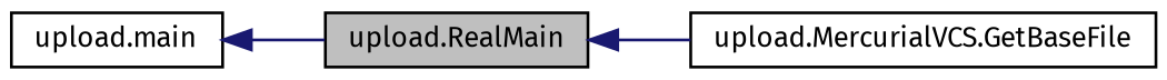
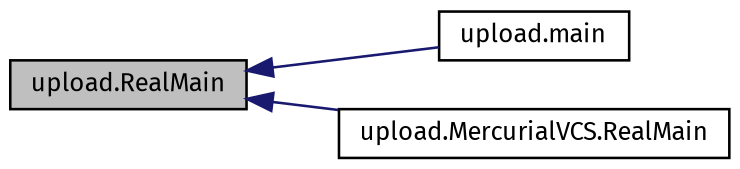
  digraph {
    fontname="Fira Sans"
    rankdir=LR
    node [color=black fillcolor=white fontname="Fira Sans" fontsize=10 shape=record style=filled]
    edge [color=midnightblue dir=back fontname="Fira Sans" fontsize=10 labelfontname=Helvetica labelfontsize=10 style=solid]
    n1 [fillcolor=grey75 fontcolor=black height=0.2 label="upload.RealMain" width=0.4]
    n2 [height=0.2 label="upload.main" width=0.4]
-   n3 [height=0.2 label="upload.MercurialVCS.GetBaseFile" width=0.4]
-   n2 -> n1
+   n3 [height=0.2 label="upload.MercurialVCS.RealMain" width=0.4]
+   n1 -> n2
    n1 -> n3
  }
